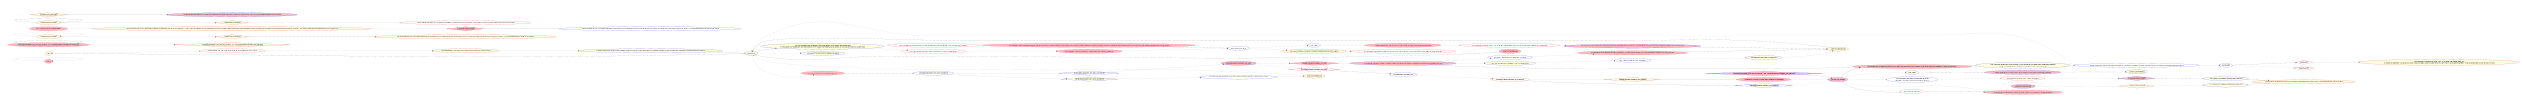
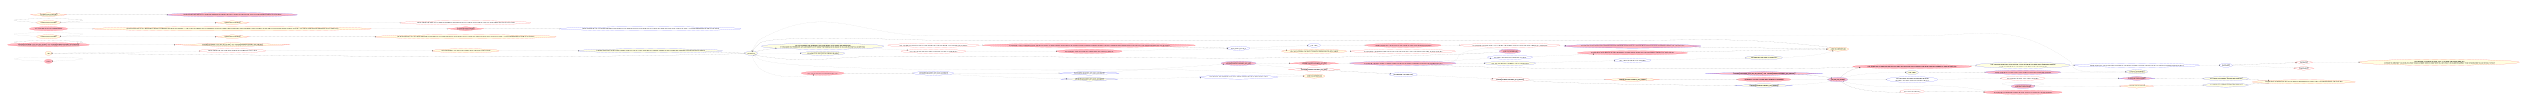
  digraph {
    fontname="Comic Neue"
    rankdir=LR
    node [color=red fillcolor=lightyellow fontname="Comic Neue" style=filled]
    edge [arrowhead=tee fontname="Comic Neue" style=dotted]
    n1 [fillcolor=lightpink label=START]
    n2 [label=input]
    n3 [fillcolor=white label="Deluxe Topping Pie: The super fancy topping pie is waiting for you to dig in."]
    n4 [label="Conceptualization: You should eat it slowly, really savour the chef's concept."]
    n5 [color=blue label="You: Throw the topping pie on the ground. You're not taking any bribes from questionable persons.\nThrow the topping pie on the ground. That seems to be the thing you do."]
    n6 [color=blue fillcolor=white label="Deluxe Topping Pie: The pie lies sadly face-down on the ground, a waste of culinary creativity, some of its colourful toppings scattered around it."]
    n7 [color=blue fillcolor=white label="IsKimHere()"]
    n8 [fillcolor=white label="Kim Kitsuragi: He thinks about it for a moment, then gingerly picks up a slice and starts chewing on it thoughtfully."]
    n9 [color=blue fillcolor=lightpink label="Kim Kitsuragi: \"I thought it was the symbolism that was important, not the type of...\" He takes off his glasses and rubs his forehead. \"Please, just... enjoy the pie.\""]
    n10 [label="Jump to: [piemainhub]"]
    n11 [color=blue fillcolor=lightpink label="Jump to: [piemainhub]"]
    n12 [color=blue label=piemainhub]
    n13 [fillcolor=lightpink label="You: \"Hey, Kim, share this topping pie with me?\""]
    n14 [color=blue label="You: Leave it for later. [Put the topping pie away.]"]
    n15 [color=blue label="You: I'm hungover and *famished*! Who cares what's on it? Devour that topping pie!\nI'm hungover and *famished*! Who cares what's on it? Devour that topping pie as quickly as you can! It's what you do with food."]
    n16 [color=blue fillcolor=white label="You: \"I was just asking out of politeness.\""]
    n17 [color=blue label="Kim Kitsuragi: \"Well, then: no, thank you.\""]
    n18 [color=blue fillcolor=lightpink label="HasEnduranceDamage()"]
    n19 [label="HasEnduranceDamage()" shape=diamond]
    n20 [color=blue label="You: \"Thank you, partner.\" (Eat the rest of the pie.)"]
    n21 [label="Kim Kitsuragi: He finishes his slice and brushes the wheat-free flour off his hands. \"That wasn't terrible. Well, shall we?\""]
    n22 [color=blue fillcolor=lightpink label="!(HasEnduranceDamage())" shape=diamond]
    n23 [color=blue label="You: \"Thank you, partner.\" (Eat the rest of the pie.)"]
    n24 [fillcolor=lightpink label="Variable[\"canal.water_lock_kim_ate_salami\"]  and  Variable[\"inventory.sandwich_kim_refused\"]"]
    n25 [label="Variable[\"canal.water_lock_kim_ate_salami\"]  and  Variable[\"inventory.sandwich_kim_refused\"]" shape=diamond]
    n26 [color=blue fillcolor=lightpink label="!(Variable[\"canal.water_lock_kim_ate_salami\"]  and  Variable[\"inventory.sandwich_kim_refused\"])" shape=diamond]
    n27 [color=blue fillcolor=lightpink label=eat_the_pie_dammit]
    n28 [color=blue fillcolor=white label="You: \"Why won't you share my food with me, Kim?\"\n\"Why won't you *ever* share my food with me, Kim?\""]
    n29 [fillcolor=lightpink label="You: \"Please, Kim. At least take one slice. It's really too big for me, and it's going to just grow colder and soggier if I keep any part of it...\""]
    n30 [color=blue label="You: \"Okay.\""]
    n31 [fillcolor=white label="You: \"Don't you ever eat?\""]
    n32 [fillcolor=white label="You: \"You ate that one man's salami. Why won't you eat my topping pie?\""]
    n33 [fillcolor=lightpink label="Kim Kitsuragi: \"I just don't want any. Please, enjoy, and then let's move on.\""]
    n34 [color=blue fillcolor=white label=bond_salami_come_on]
    n35 [label="HasEnduranceDamage()"]
    n36 [label="HasEnduranceDamage()" shape=diamond]
    n37 [label="Deluxe Topping Pie: You can barely taste what you're eating as you shove the slices in your mouth, but you can tell: it's doing your body good. Soon it's all gone -- just some wheat-free flour left on your hands."]
    n38 [fillcolor=lightpink label="!(HasEnduranceDamage())" shape=diamond]
    n39 [color=blue fillcolor=white label="Deluxe Topping Pie: You can barely taste what you're eating as you shove the slices in your mouth, but you can tell: it's doing your body good. Soon it's all gone -- just some wheat-free flour left on your hands."]
    n40 [label="HasEnduranceDamage()"]
    n41 [label="HasEnduranceDamage()" shape=diamond]
    n42 [fillcolor=white label="Deluxe Topping Pie: Even such a profound experience of topping pie has to come to an end, though. Soon, you have nothing but flour on your hands."]
    n43 [label="!(HasEnduranceDamage())" shape=diamond]
    n44 [color=blue fillcolor=lightpink label="Deluxe Topping Pie: Even such a profound experience of topping pie has to come to an end, though. Soon, you have nothing but flour on your hands."]
    n45 [fillcolor=white label="IsKimHere()" shape=diamond]
    n46 [fillcolor=white label="!(IsKimHere())" shape=diamond]
    n47 [label="You: \"No, but really! You must..!\" (Shove the topping pie into Kim's hands.)"]
    n48 [fillcolor=white label="Kim Kitsuragi: The lieutenant takes the pie from you and calmly lets it fall to the ground, face down. \"All done. Shall we?\""]
    n49 [fillcolor=lightpink label="Kim Kitsuragi: The lieutenant crosses his arms. \"Food of my choice, on my own schedule.\""]
    n50 [fillcolor=white label="Kim Kitsuragi: He sighs. \"Don't take it personally.\""]
    n51 [label="Deluxe Topping Pie: It's an unexpectedly pleasing combination of flavours and textures -- salty crunch of meatless bacon, butteriness of avocado, sweet bursts of pineapple and fig tempered by the pungency of basil, with a kick from the pepper, paprika, and lime... You have to admit: even the wheat-free crust is pretty good."]
    n52 [color=blue fillcolor=white label="You: \"Okay.\""]
    n53 [color=blue label="You: \"But that was just a sandwich! This is a topping pie!\""]
    n54 [color=blue fillcolor=white label="You: \"Every meal we share strengthens our bond!\""]
    n55 [fillcolor=lightpink label="Kim Kitsuragi: \"That depends on one's perspective.\" He takes off his glasses and rubs his forehead. \"Please, just... enjoy the pie.\""]
    n56 [color=blue label="Authority: Eating this pie will almost certainly make you less of a man. What were you thinking, agreeing to take a wheat-free, meat-free pie from that sleazy bastard?"]
-   n57 [fillcolor=lightpink label="You: Consume the pie contemplatively."]
+   n57 [fillcolor=lightpink label="You: Consume crunch pie contemplatively."]
    n58 [color=blue fillcolor=lightpink label="Deluxe Topping Pie: The pie is still in your hands, its round face untouched, unbroken."]
    n59 [color=blue label="Jump to: [piemainhub]"]
    n60 [fillcolor=white label="You: \"I've seen you share the food of other people! Can't help but wonder if you consider me an enemy.\""]
    n61 [fillcolor=lightpink label="Kim Kitsuragi: \"That's a ridiculous notion. We are not living in a highly ritualistic society where not sharing food with someone indicates animosity. We are in Revachol, where people ought to be free not to eat topping pie when they are not hungry.\""]
    n62 [color=blue fillcolor=white label="Variable[\"plaza.gaston_kim_slaps_sandwich\"]"]
    n63 [color=blue label="Variable[\"plaza.gaston_kim_slaps_sandwich\"]" shape=diamond]
    n64 [color=blue fillcolor=white label="!(Variable[\"plaza.gaston_kim_slaps_sandwich\"])" shape=diamond]
    n65 [color=blue fillcolor=white label="Kim Kitsuragi: The lieutenant looks at you wearily. \"Please let's not go through this again.\""]
    n66 [color=blue fillcolor=lightpink label="Variable[\"inventory.sandwich_kim_ate\"]"]
    n67 [label="Jump to: [piemainhub]"]
    n68 [fillcolor=lightpink label="Variable[\"inventory.sandwich_kim_ate\"]" shape=diamond]
    n69 [fillcolor=white label="!(Variable[\"inventory.sandwich_kim_ate\"])" shape=diamond]
    n70 [fillcolor=lightpink label="Deluxe Topping Pie: The pie is still in your hands, its round face untouched, unbroken."]
    n71 [label="Kim Kitsuragi: He inclines his head. \"Why...?\" he starts, then thinks better of it.\nHe raises his eyebrows. \"You know, you really should consider doing to liquor what you do to food.\" He pauses thoughtfully. \"And not doing what you do to food... to food.\""]
    n72 [color=blue fillcolor=lightpink label="Kim Kitsuragi: He sighs. \"Haven't I already proven that we are comrades or whatever by splitting that sandwich with you?\""]
    n73 [color=blue fillcolor=white label="Kim Kitsuragi: \"No, thank you.\""]
    n74 [fillcolor=white label="Variable[\"inventory.sandwich_kim_refused\"]"]
    n75 [fillcolor=lightpink label="Composure: His tone is almost stern beneath the politeness."]
    n76 [label="Variable[\"inventory.sandwich_kim_refused\"]" shape=diamond]
    n77 [color=blue label="!(Variable[\"inventory.sandwich_kim_refused\"])" shape=diamond]
    n1 -> n1
    n2 -> n3 [arrowhead=odot]
    n3 -> n4
    n4 -> n56
    n5 -> n6
    n6 -> n7 [style=dashed]
    n7 -> n45 [style=dashed]
    n7 -> n46 [arrowhead=odot]
    n8 -> n9
    n9 -> n10 [arrowhead=odot style=dashed]
    n10 -> n12 [arrowhead=odot style=dashed]
    n11 -> n12 [arrowhead=odot style=dashed]
    n12 -> n2 [style=dashed]
    n12 -> n13
    n12 -> n14
    n12 -> n15 [style=dashed]
    n13 -> n62 [arrowhead=odot style=dashed]
    n15 -> n32
    n16 -> n17 [arrowhead=odot]
    n17 -> n10
    n18 -> n18 [arrowhead=odot]
    n18 -> n19 [arrowhead=odot]
    n19 -> n20 [arrowhead=odot]
    n20 -> n21 [arrowhead=odot style=dashed]
    n22 -> n23 [arrowhead=odot style=dashed]
    n23 -> n21 [style=dashed]
    n24 -> n24 [arrowhead=odot style=dashed]
    n24 -> n25
    n26 -> n27 [style=dashed]
    n27 -> n28 [arrowhead=odot]
    n27 -> n29 [style=dashed]
    n27 -> n30
    n27 -> n31 [arrowhead=odot style=dashed]
    n28 -> n50 [arrowhead=odot]
    n29 -> n5 [arrowhead=odot style=dashed]
    n30 -> n58 [arrowhead=odot style=dashed]
    n31 -> n49 [style=dashed]
    n32 -> n33 [style=dashed]
    n33 -> n34
    n34 -> n47
    n34 -> n52
    n35 -> n35
    n35 -> n36
    n36 -> n37 [style=dashed]
    n38 -> n39 [arrowhead=odot style=dashed]
    n40 -> n40 [arrowhead=odot style=dashed]
    n40 -> n41
    n41 -> n42 [arrowhead=odot]
    n43 -> n44 [style=dashed]
    n45 -> n71 [style=dashed]
    n47 -> n48
    n49 -> n27 [arrowhead=odot]
    n50 -> n22
    n51 -> n38 [arrowhead=odot]
    n52 -> n70 [arrowhead=odot style=dashed]
    n53 -> n16
    n54 -> n55
    n55 -> n10 [style=dashed]
    n56 -> n12 [arrowhead=odot style=dashed]
    n57 -> n51 [arrowhead=odot]
    n58 -> n59
    n59 -> n12
    n60 -> n61 [arrowhead=odot style=dashed]
    n61 -> n34 [arrowhead=odot style=dashed]
    n62 -> n63
    n62 -> n64 [arrowhead=odot]
    n63 -> n65
    n64 -> n66
    n65 -> n67
    n66 -> n68 [style=dashed]
    n66 -> n69 [arrowhead=odot]
    n67 -> n12 [arrowhead=odot]
    n68 -> n72 [arrowhead=odot style=dashed]
    n69 -> n73 [style=dashed]
    n70 -> n8 [arrowhead=odot style=dashed]
    n72 -> n11 [arrowhead=odot]
    n72 -> n29 [arrowhead=odot style=dashed]
    n72 -> n53 [style=dashed]
    n72 -> n54
    n73 -> n74
    n74 -> n76 [arrowhead=odot]
    n74 -> n77 [arrowhead=odot style=dashed]
    n75 -> n27 [arrowhead=odot]
    n76 -> n75 [arrowhead=odot style=dashed]
    n77 -> n27 [arrowhead=odot]
  }
